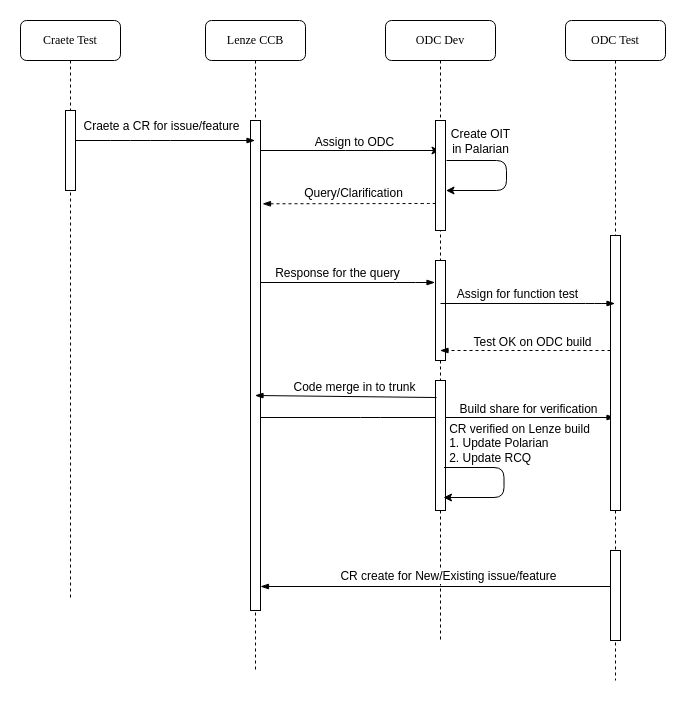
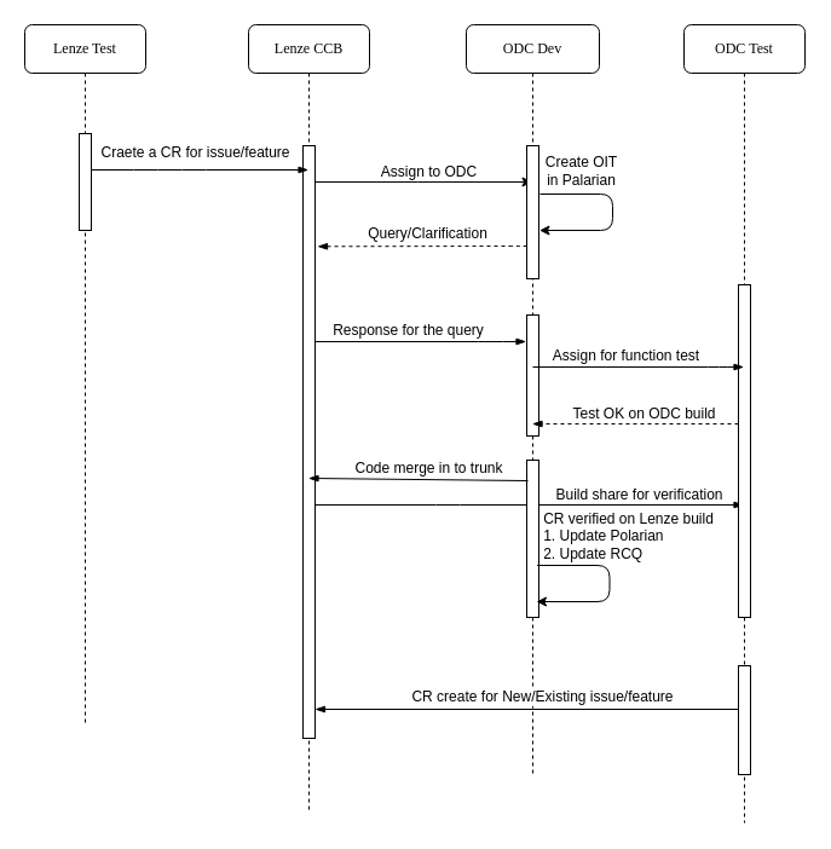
  <mxCell id="0" />
  <mxCell id="1" parent="0" />
  <mxCell id="2" value="" style="edgeStyle=orthogonalEdgeStyle;rounded=0;orthogonalLoop=1;jettySize=auto;html=1;" edge="1" parent="1" source="6" target="8"><mxGeometry relative="1" as="geometry"><Array as="points"><mxPoint x="345" y="150" /><mxPoint x="345" y="150" /></Array></mxGeometry></mxCell>
  <mxCell id="3" value="Assign to ODC" style="text;html=1;align=center;verticalAlign=middle;resizable=0;points=[];labelBackgroundColor=#ffffff;" vertex="1" connectable="0" parent="2"><mxGeometry x="0.35" y="-1" relative="1" as="geometry"><mxPoint x="-26.5" y="-10" as="offset" /></mxGeometry></mxCell>
  <mxCell id="4" value="" style="edgeStyle=none;orthogonalLoop=1;jettySize=auto;html=1;endArrow=blockThin;endFill=1;" edge="1" parent="1"><mxGeometry relative="1" as="geometry"><mxPoint x="254.5" y="417" as="sourcePoint" /><mxPoint x="614.5" y="417" as="targetPoint" /><Array as="points"><mxPoint x="370" y="417" /></Array></mxGeometry></mxCell>
  <mxCell id="5" value="Build share for verification" style="text;html=1;align=center;verticalAlign=middle;resizable=0;points=[];labelBackgroundColor=#ffffff;" vertex="1" connectable="0" parent="4"><mxGeometry x="-0.253" relative="1" as="geometry"><mxPoint x="139" y="-9" as="offset" /></mxGeometry></mxCell>
  <mxCell id="6" value="Lenze CCB" style="shape=umlLifeline;perimeter=lifelinePerimeter;whiteSpace=wrap;html=1;container=1;collapsible=0;recursiveResize=0;outlineConnect=0;rounded=1;shadow=0;comic=0;labelBackgroundColor=none;strokeWidth=1;fontFamily=Verdana;fontSize=12;align=center;" parent="1" vertex="1"><mxGeometry x="205" y="20" width="100" height="650" as="geometry" /></mxCell>
  <mxCell id="7" value="" style="html=1;points=[];perimeter=orthogonalPerimeter;rounded=0;shadow=0;comic=0;labelBackgroundColor=none;strokeWidth=1;fontFamily=Verdana;fontSize=12;align=center;" parent="6" vertex="1"><mxGeometry x="45" y="100" width="10" height="490" as="geometry" /></mxCell>
  <mxCell id="8" value="ODC Dev" style="shape=umlLifeline;perimeter=lifelinePerimeter;whiteSpace=wrap;html=1;container=1;collapsible=0;recursiveResize=0;outlineConnect=0;rounded=1;shadow=0;comic=0;labelBackgroundColor=none;strokeWidth=1;fontFamily=Verdana;fontSize=12;align=center;" vertex="1" parent="1"><mxGeometry x="385" y="20" width="110" height="620" as="geometry" /></mxCell>
  <mxCell id="9" value="" style="html=1;points=[];perimeter=orthogonalPerimeter;rounded=0;shadow=0;comic=0;labelBackgroundColor=none;strokeWidth=1;fontFamily=Verdana;fontSize=12;align=center;" vertex="1" parent="8"><mxGeometry x="50" y="100" width="10" height="110" as="geometry" /></mxCell>
  <mxCell id="10" value="" style="html=1;points=[];perimeter=orthogonalPerimeter;rounded=0;shadow=0;comic=0;labelBackgroundColor=none;strokeWidth=1;fontFamily=Verdana;fontSize=12;align=center;" vertex="1" parent="8"><mxGeometry x="50" y="240" width="10" height="100" as="geometry" /></mxCell>
  <mxCell id="11" value="" style="html=1;points=[];perimeter=orthogonalPerimeter;rounded=0;shadow=0;comic=0;labelBackgroundColor=none;strokeWidth=1;fontFamily=Verdana;fontSize=12;align=center;" vertex="1" parent="8"><mxGeometry x="50" y="360" width="10" height="130" as="geometry" /></mxCell>
  <mxCell id="12" value="ODC Test" style="shape=umlLifeline;perimeter=lifelinePerimeter;whiteSpace=wrap;html=1;container=1;collapsible=0;recursiveResize=0;outlineConnect=0;rounded=1;shadow=0;comic=0;labelBackgroundColor=none;strokeWidth=1;fontFamily=Verdana;fontSize=12;align=center;" vertex="1" parent="1"><mxGeometry x="565" y="20" width="100" height="660" as="geometry" /></mxCell>
  <mxCell id="13" value="" style="html=1;points=[];perimeter=orthogonalPerimeter;rounded=0;shadow=0;comic=0;labelBackgroundColor=none;strokeWidth=1;fontFamily=Verdana;fontSize=12;align=center;" vertex="1" parent="12"><mxGeometry x="45" y="215" width="10" height="275" as="geometry" /></mxCell>
  <mxCell id="14" value="" style="html=1;points=[];perimeter=orthogonalPerimeter;rounded=0;shadow=0;comic=0;labelBackgroundColor=none;strokeWidth=1;fontFamily=Verdana;fontSize=12;align=center;" vertex="1" parent="12"><mxGeometry x="45" y="530" width="10" height="90" as="geometry" /></mxCell>
  <mxCell id="15" style="edgeStyle=none;orthogonalLoop=1;jettySize=auto;html=1;endArrow=blockThin;endFill=1;" edge="1" parent="1"><mxGeometry relative="1" as="geometry"><mxPoint x="260" y="282" as="sourcePoint" /><mxPoint x="434.5" y="282" as="targetPoint" /><Array as="points"><mxPoint x="405" y="282" /></Array></mxGeometry></mxCell>
  <mxCell id="16" value="Response for the query" style="text;html=1;align=center;verticalAlign=middle;resizable=0;points=[];labelBackgroundColor=#ffffff;" vertex="1" connectable="0" parent="15"><mxGeometry x="-0.129" relative="1" as="geometry"><mxPoint y="-10" as="offset" /></mxGeometry></mxCell>
  <mxCell id="17" value="" style="edgeStyle=none;orthogonalLoop=1;jettySize=auto;html=1;endArrow=blockThin;endFill=1;" edge="1" parent="1"><mxGeometry relative="1" as="geometry"><mxPoint x="440" y="303" as="sourcePoint" /><mxPoint x="614.5" y="303" as="targetPoint" /><Array as="points"><mxPoint x="595" y="303" /></Array></mxGeometry></mxCell>
  <mxCell id="18" value="Assign for function test" style="text;html=1;align=center;verticalAlign=middle;resizable=0;points=[];labelBackgroundColor=#ffffff;" vertex="1" connectable="0" parent="17"><mxGeometry x="-0.129" y="-2" relative="1" as="geometry"><mxPoint y="-12" as="offset" /></mxGeometry></mxCell>
- <mxCell id="19" value="Craete Test" style="shape=umlLifeline;perimeter=lifelinePerimeter;whiteSpace=wrap;html=1;container=1;collapsible=0;recursiveResize=0;outlineConnect=0;rounded=1;shadow=0;comic=0;labelBackgroundColor=none;strokeWidth=1;fontFamily=Verdana;fontSize=12;align=center;" vertex="1" parent="1"><mxGeometry x="20" y="20" width="100" height="580" as="geometry" /></mxCell>
+ <mxCell id="19" value="Lenze Test" style="shape=umlLifeline;perimeter=lifelinePerimeter;whiteSpace=wrap;html=1;container=1;collapsible=0;recursiveResize=0;outlineConnect=0;rounded=1;shadow=0;comic=0;labelBackgroundColor=none;strokeWidth=1;fontFamily=Verdana;fontSize=12;align=center;" vertex="1" parent="1"><mxGeometry x="20" y="20" width="100" height="580" as="geometry" /></mxCell>
  <mxCell id="20" value="" style="html=1;points=[];perimeter=orthogonalPerimeter;rounded=0;shadow=0;comic=0;labelBackgroundColor=none;strokeWidth=1;fontFamily=Verdana;fontSize=12;align=center;" vertex="1" parent="19"><mxGeometry x="45" y="90" width="10" height="80" as="geometry" /></mxCell>
  <mxCell id="21" value="" style="edgeStyle=none;orthogonalLoop=1;jettySize=auto;html=1;endArrow=blockThin;endFill=1;" edge="1" parent="1" source="20" target="6"><mxGeometry relative="1" as="geometry"><Array as="points"><mxPoint x="120" y="140" /><mxPoint x="160" y="140" /></Array></mxGeometry></mxCell>
  <mxCell id="22" value="Craete a CR for issue/feature" style="text;html=1;align=center;verticalAlign=middle;resizable=0;points=[];labelBackgroundColor=#ffffff;" vertex="1" connectable="0" parent="21"><mxGeometry x="0.103" y="-1" relative="1" as="geometry"><mxPoint x="-14" y="-16" as="offset" /></mxGeometry></mxCell>
  <mxCell id="23" value="" style="edgeStyle=none;orthogonalLoop=1;jettySize=auto;html=1;endArrow=blockThin;endFill=1;entryX=1.2;entryY=0.17;entryDx=0;entryDy=0;entryPerimeter=0;dashed=1;" edge="1" parent="1" source="9" target="7"><mxGeometry relative="1" as="geometry"><mxPoint x="340" y="195" as="targetPoint" /><Array as="points"><mxPoint x="430" y="203" /></Array></mxGeometry></mxCell>
  <mxCell id="24" value="Query/Clarification" style="text;html=1;align=center;verticalAlign=middle;resizable=0;points=[];labelBackgroundColor=#ffffff;" vertex="1" connectable="0" parent="23"><mxGeometry x="-0.155" y="-1" relative="1" as="geometry"><mxPoint x="-9" y="-10.08" as="offset" /></mxGeometry></mxCell>
  <mxCell id="25" value="" style="edgeStyle=none;orthogonalLoop=1;jettySize=auto;html=1;endArrow=blockThin;endFill=1;" edge="1" parent="1"><mxGeometry relative="1" as="geometry"><mxPoint x="610" y="586" as="sourcePoint" /><mxPoint x="260" y="586" as="targetPoint" /><Array as="points"><mxPoint x="535.5" y="586" /><mxPoint x="415.5" y="586" /></Array></mxGeometry></mxCell>
  <mxCell id="26" value="CR create for New/Existing issue/feature" style="text;html=1;align=center;verticalAlign=middle;resizable=0;points=[];labelBackgroundColor=#ffffff;" vertex="1" connectable="0" parent="25"><mxGeometry x="0.063" y="2" relative="1" as="geometry"><mxPoint x="23.5" y="-13" as="offset" /></mxGeometry></mxCell>
  <mxCell id="27" value="" style="edgeStyle=none;orthogonalLoop=1;jettySize=auto;html=1;endArrow=blockThin;endFill=1;dashed=1;" edge="1" parent="1" source="13" target="8"><mxGeometry relative="1" as="geometry"><mxPoint x="520" y="335" as="targetPoint" /><Array as="points"><mxPoint x="530" y="350" /></Array></mxGeometry></mxCell>
  <mxCell id="28" value="Test OK on ODC build" style="text;html=1;align=center;verticalAlign=middle;resizable=0;points=[];labelBackgroundColor=#ffffff;" vertex="1" connectable="0" parent="27"><mxGeometry x="0.219" y="-2" relative="1" as="geometry"><mxPoint x="25" y="-7" as="offset" /></mxGeometry></mxCell>
  <mxCell id="29" value="" style="edgeStyle=none;orthogonalLoop=1;jettySize=auto;html=1;endArrow=blockThin;endFill=1;exitX=0.1;exitY=0.131;exitDx=0;exitDy=0;exitPerimeter=0;" edge="1" parent="1" source="11"><mxGeometry relative="1" as="geometry"><mxPoint x="430" y="395" as="sourcePoint" /><mxPoint x="254.5" y="395" as="targetPoint" /></mxGeometry></mxCell>
  <mxCell id="30" value="Code merge in to trunk" style="text;html=1;align=center;verticalAlign=middle;resizable=0;points=[];labelBackgroundColor=#ffffff;" vertex="1" connectable="0" parent="29"><mxGeometry x="-0.248" y="1" relative="1" as="geometry"><mxPoint x="-14" y="-11" as="offset" /></mxGeometry></mxCell>
  <mxCell id="31" value="" style="edgeStyle=segmentEdgeStyle;endArrow=classic;html=1;" edge="1" parent="1"><mxGeometry width="50" height="50" relative="1" as="geometry"><mxPoint x="446" y="160" as="sourcePoint" /><mxPoint x="445.5" y="190" as="targetPoint" /><Array as="points"><mxPoint x="506" y="160" /><mxPoint x="506" y="190" /></Array></mxGeometry></mxCell>
  <mxCell id="32" value="Create OIT &lt;br&gt;in Palarian" style="text;html=1;align=center;verticalAlign=middle;resizable=0;points=[];labelBackgroundColor=#ffffff;" vertex="1" connectable="0" parent="31"><mxGeometry x="0.314" y="2" relative="1" as="geometry"><mxPoint x="-18" y="-52" as="offset" /></mxGeometry></mxCell>
  <mxCell id="33" value="" style="edgeStyle=segmentEdgeStyle;endArrow=classic;html=1;" edge="1" parent="1"><mxGeometry width="50" height="50" relative="1" as="geometry"><mxPoint x="443.5" y="467" as="sourcePoint" /><mxPoint x="443" y="497" as="targetPoint" /><Array as="points"><mxPoint x="503.5" y="467" /><mxPoint x="503.5" y="497" /></Array></mxGeometry></mxCell>
  <mxCell id="34" value="CR verified on Lenze build&lt;br&gt;&lt;div style=&quot;text-align: left&quot;&gt;1. Update Polarian&lt;/div&gt;&lt;div style=&quot;text-align: left&quot;&gt;2. Update RCQ&lt;/div&gt;" style="text;html=1;align=center;verticalAlign=middle;resizable=0;points=[];labelBackgroundColor=#ffffff;" vertex="1" connectable="0" parent="33"><mxGeometry x="0.314" y="2" relative="1" as="geometry"><mxPoint x="23.5" y="-57" as="offset" /></mxGeometry></mxCell>
